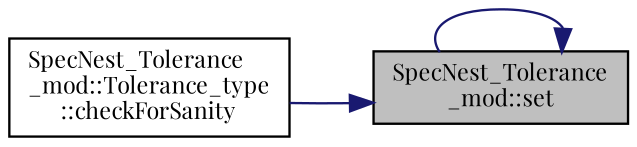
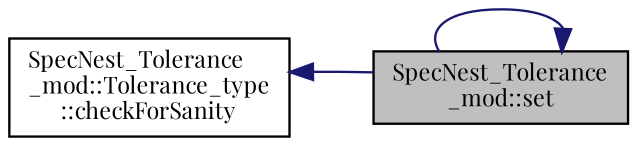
  digraph {
    rankdir=RL
    fontname="Playfair Display"
    node [color=black fontname="Playfair Display" fontsize=10 shape=record style=filled]
    edge [color=midnightblue dir=back fontname="Playfair Display" fontsize=10 labelfontname=Helvetica labelfontsize=10 style=solid]
    n1 [fillcolor=grey75 fontcolor=black height=0.2 label="SpecNest_Tolerance\l_mod::set" width=0.4]
    n2 [fillcolor=white height=0.2 label="SpecNest_Tolerance\l_mod::Tolerance_type\l::checkForSanity" width=0.4]
    n1 -> n1
-   n1 -> n2
+   n2 -> n1
  }
